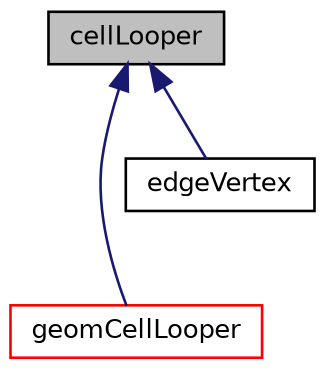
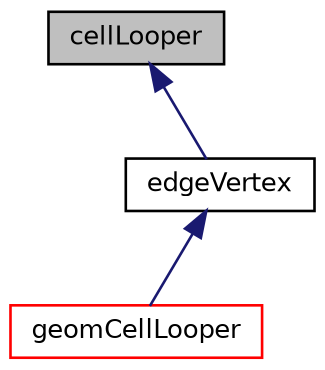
  digraph {
    node [color=black fontname=Helvetica fontsize=10 shape=record]
    edge [color=midnightblue dir=back fontname=Helvetica fontsize=10 labelfontname=Helvetica labelfontsize=10 style=solid]
    n1 [fillcolor=grey75 fontcolor=black height=0.2 label=cellLooper style=filled width=0.4]
    n2 [color=red height=0.2 label=geomCellLooper width=0.4]
    n3 [height=0.2 label=edgeVertex width=0.4]
-   n1 -> n2
+   n3 -> n2
    n1 -> n3
  }
